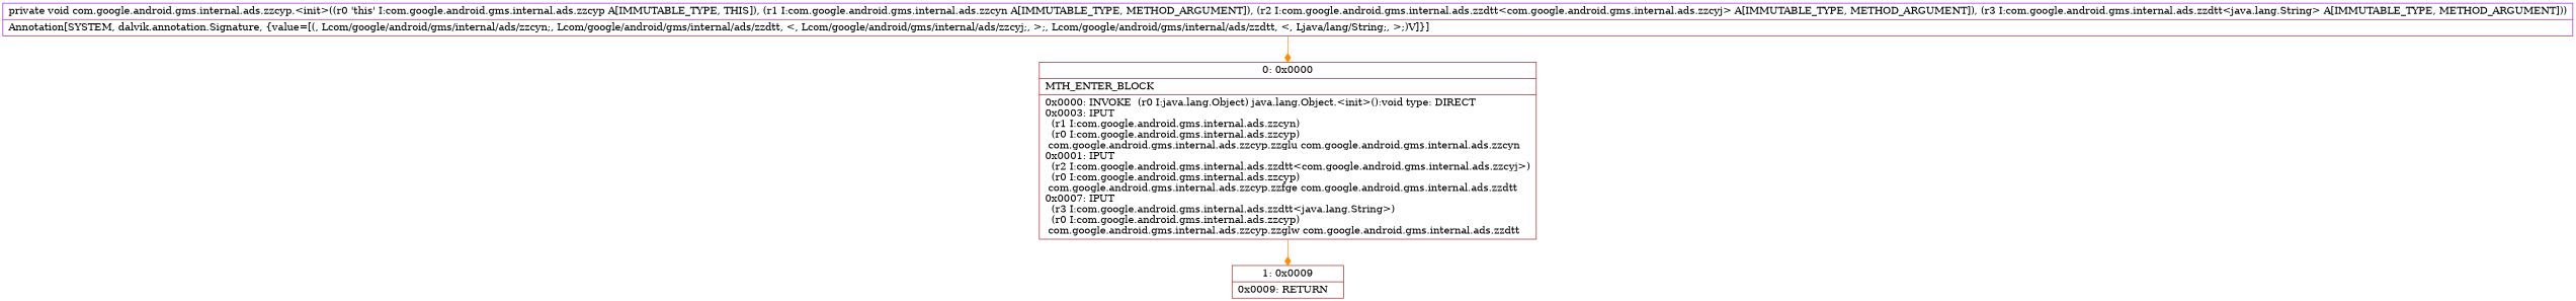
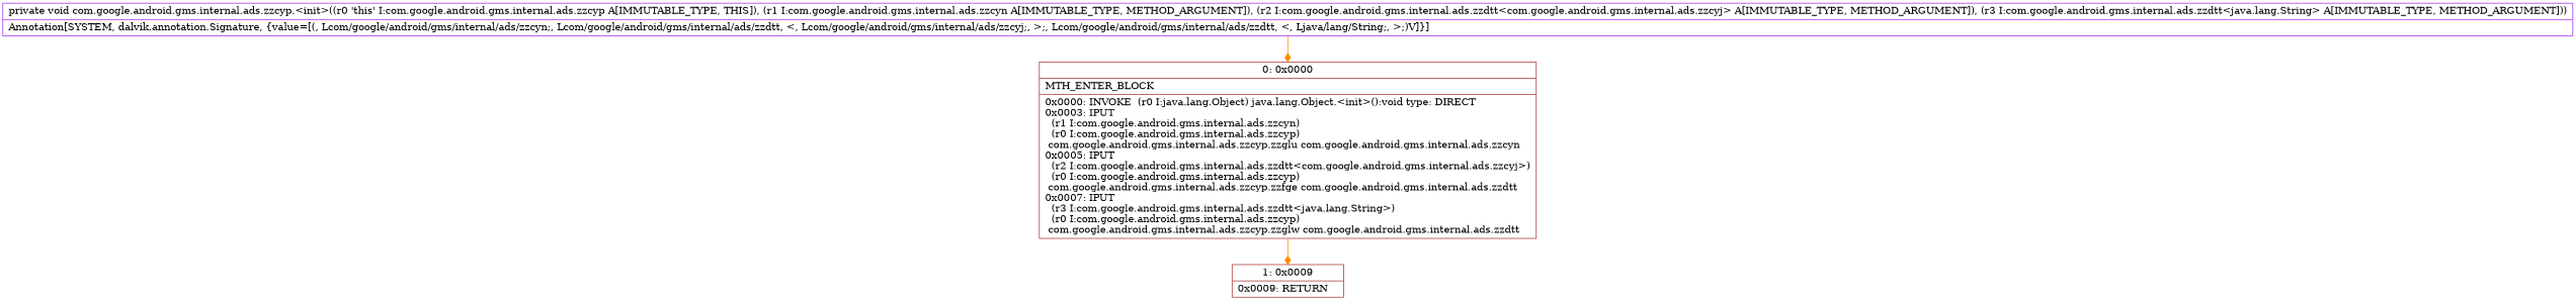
  digraph {
    node [shape=record color=brown]
    edge [color=darkorange arrowhead=diamond]
-   n1 [label="{0\:\ 0x0000|MTH_ENTER_BLOCK\l|0x0000: INVOKE  (r0 I:java.lang.Object) java.lang.Object.\<init\>():void type: DIRECT \l0x0003: IPUT  \l  (r1 I:com.google.android.gms.internal.ads.zzcyn)\l  (r0 I:com.google.android.gms.internal.ads.zzcyp)\l com.google.android.gms.internal.ads.zzcyp.zzglu com.google.android.gms.internal.ads.zzcyn \l0x0001: IPUT  \l  (r2 I:com.google.android.gms.internal.ads.zzdtt\<com.google.android.gms.internal.ads.zzcyj\>)\l  (r0 I:com.google.android.gms.internal.ads.zzcyp)\l com.google.android.gms.internal.ads.zzcyp.zzfge com.google.android.gms.internal.ads.zzdtt \l0x0007: IPUT  \l  (r3 I:com.google.android.gms.internal.ads.zzdtt\<java.lang.String\>)\l  (r0 I:com.google.android.gms.internal.ads.zzcyp)\l com.google.android.gms.internal.ads.zzcyp.zzglw com.google.android.gms.internal.ads.zzdtt \l}"]
+   n1 [label="{0\:\ 0x0000|MTH_ENTER_BLOCK\l|0x0000: INVOKE  (r0 I:java.lang.Object) java.lang.Object.\<init\>():void type: DIRECT \l0x0003: IPUT  \l  (r1 I:com.google.android.gms.internal.ads.zzcyn)\l  (r0 I:com.google.android.gms.internal.ads.zzcyp)\l com.google.android.gms.internal.ads.zzcyp.zzglu com.google.android.gms.internal.ads.zzcyn \l0x0005: IPUT  \l  (r2 I:com.google.android.gms.internal.ads.zzdtt\<com.google.android.gms.internal.ads.zzcyj\>)\l  (r0 I:com.google.android.gms.internal.ads.zzcyp)\l com.google.android.gms.internal.ads.zzcyp.zzfge com.google.android.gms.internal.ads.zzdtt \l0x0007: IPUT  \l  (r3 I:com.google.android.gms.internal.ads.zzdtt\<java.lang.String\>)\l  (r0 I:com.google.android.gms.internal.ads.zzcyp)\l com.google.android.gms.internal.ads.zzcyp.zzglw com.google.android.gms.internal.ads.zzdtt \l}"]
    n2 [label="{1\:\ 0x0009|0x0009: RETURN   \l}"]
    n3 [label="{private void com.google.android.gms.internal.ads.zzcyp.\<init\>((r0 'this' I:com.google.android.gms.internal.ads.zzcyp A[IMMUTABLE_TYPE, THIS]), (r1 I:com.google.android.gms.internal.ads.zzcyn A[IMMUTABLE_TYPE, METHOD_ARGUMENT]), (r2 I:com.google.android.gms.internal.ads.zzdtt\<com.google.android.gms.internal.ads.zzcyj\> A[IMMUTABLE_TYPE, METHOD_ARGUMENT]), (r3 I:com.google.android.gms.internal.ads.zzdtt\<java.lang.String\> A[IMMUTABLE_TYPE, METHOD_ARGUMENT]))  | Annotation[SYSTEM, dalvik.annotation.Signature, \{value=[(, Lcom\/google\/android\/gms\/internal\/ads\/zzcyn;, Lcom\/google\/android\/gms\/internal\/ads\/zzdtt, \<, Lcom\/google\/android\/gms\/internal\/ads\/zzcyj;, \>;, Lcom\/google\/android\/gms\/internal\/ads\/zzdtt, \<, Ljava\/lang\/String;, \>;)V]\}]\l}" color=purple]
    n1 -> n2
    n3 -> n1
  }
